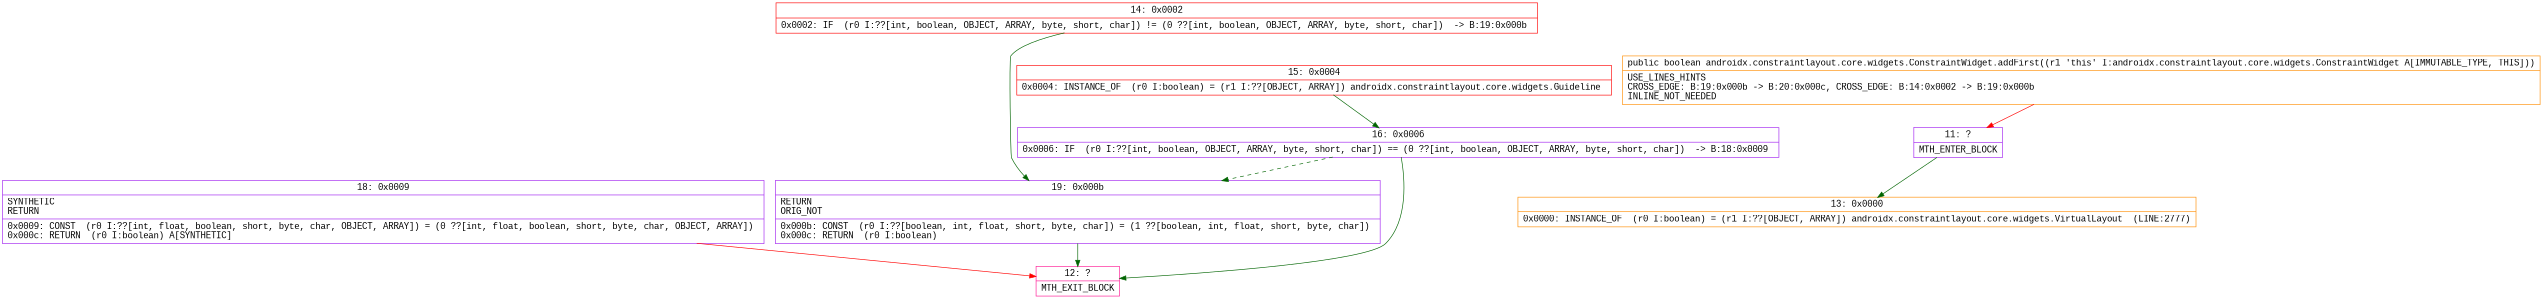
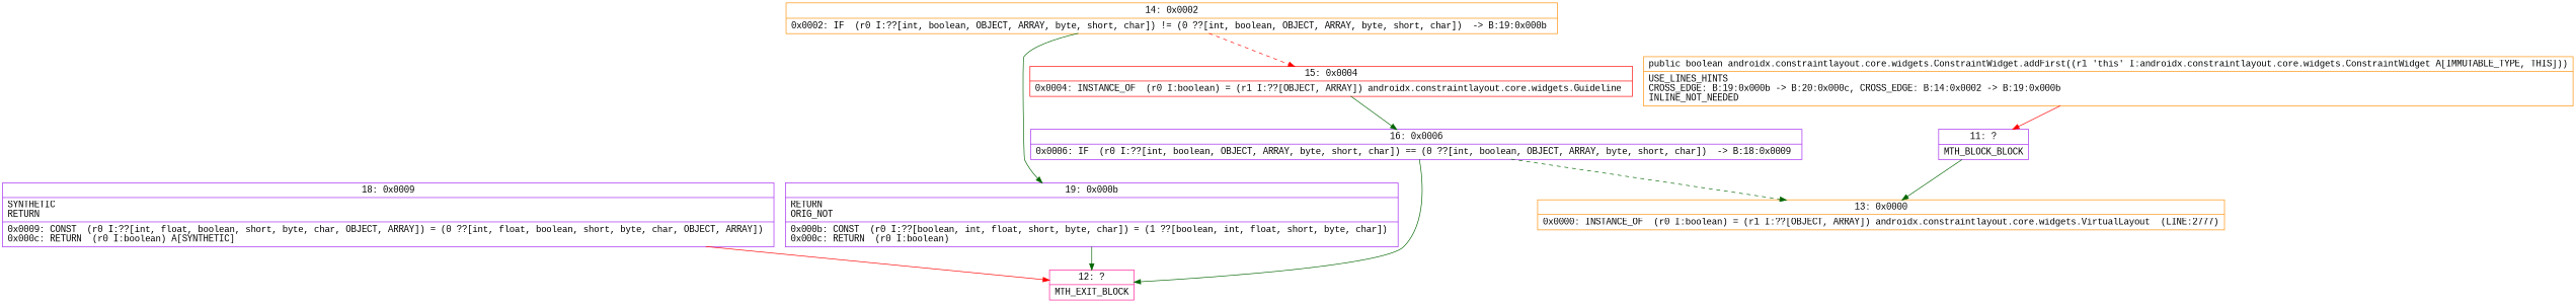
  digraph {
    fontname="Liberation Mono"
    node [color=purple fontname="Liberation Mono" shape=record]
    edge [color=darkgreen fontname="Liberation Mono"]
-   n1 [label="{11\:\ ?|MTH_ENTER_BLOCK\l}"]
+   n1 [label="{11\:\ ?|MTH_BLOCK_BLOCK\l}"]
    n2 [color=darkorange label="{13\:\ 0x0000|0x0000: INSTANCE_OF  (r0 I:boolean) = (r1 I:??[OBJECT, ARRAY]) androidx.constraintlayout.core.widgets.VirtualLayout  (LINE:2777)\l}"]
-   n3 [color=red label="{14\:\ 0x0002|0x0002: IF  (r0 I:??[int, boolean, OBJECT, ARRAY, byte, short, char]) != (0 ??[int, boolean, OBJECT, ARRAY, byte, short, char])  \-\> B:19:0x000b \l}"]
+   n3 [color=darkorange label="{14\:\ 0x0002|0x0002: IF  (r0 I:??[int, boolean, OBJECT, ARRAY, byte, short, char]) != (0 ??[int, boolean, OBJECT, ARRAY, byte, short, char])  \-\> B:19:0x000b \l}"]
    n4 [color=red label="{15\:\ 0x0004|0x0004: INSTANCE_OF  (r0 I:boolean) = (r1 I:??[OBJECT, ARRAY]) androidx.constraintlayout.core.widgets.Guideline \l}"]
    n5 [label="{19\:\ 0x000b|RETURN\lORIG_NOT\l|0x000b: CONST  (r0 I:??[boolean, int, float, short, byte, char]) = (1 ??[boolean, int, float, short, byte, char]) \l0x000c: RETURN  (r0 I:boolean) \l}"]
    n6 [label="{16\:\ 0x0006|0x0006: IF  (r0 I:??[int, boolean, OBJECT, ARRAY, byte, short, char]) == (0 ??[int, boolean, OBJECT, ARRAY, byte, short, char])  \-\> B:18:0x0009 \l}"]
    n7 [color=deeppink label="{12\:\ ?|MTH_EXIT_BLOCK\l}"]
    n8 [label="{18\:\ 0x0009|SYNTHETIC\lRETURN\l|0x0009: CONST  (r0 I:??[int, float, boolean, short, byte, char, OBJECT, ARRAY]) = (0 ??[int, float, boolean, short, byte, char, OBJECT, ARRAY]) \l0x000c: RETURN  (r0 I:boolean) A[SYNTHETIC]\l}"]
    n9 [color=darkorange label="{public boolean androidx.constraintlayout.core.widgets.ConstraintWidget.addFirst((r1 'this' I:androidx.constraintlayout.core.widgets.ConstraintWidget A[IMMUTABLE_TYPE, THIS]))  | USE_LINES_HINTS\lCROSS_EDGE: B:19:0x000b \-\> B:20:0x000c, CROSS_EDGE: B:14:0x0002 \-\> B:19:0x000b\lINLINE_NOT_NEEDED\l}"]
    n1 -> n2
+   n3 -> n4 [color=red style=dashed]
    n3 -> n5
    n4 -> n6
    n5 -> n7
-   n6 -> n5 [style=dashed]
+   n6 -> n2 [style=dashed]
    n6 -> n7
    n8 -> n7 [color=red]
    n9 -> n1 [color=red]
  }
